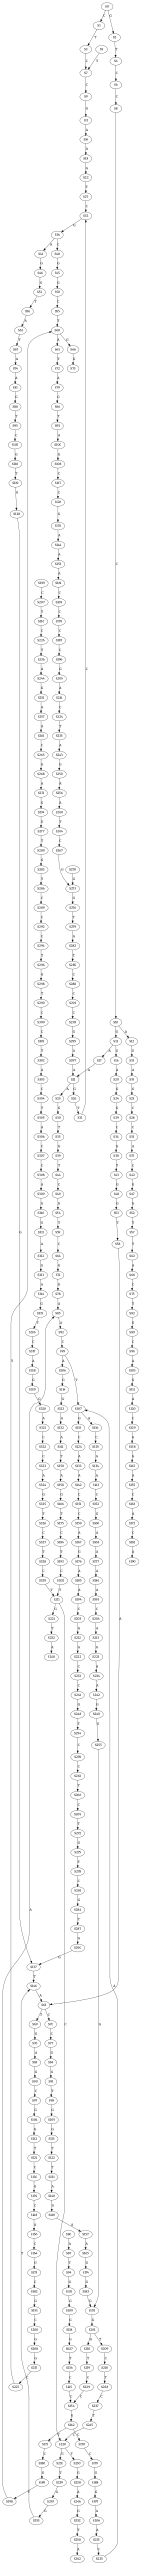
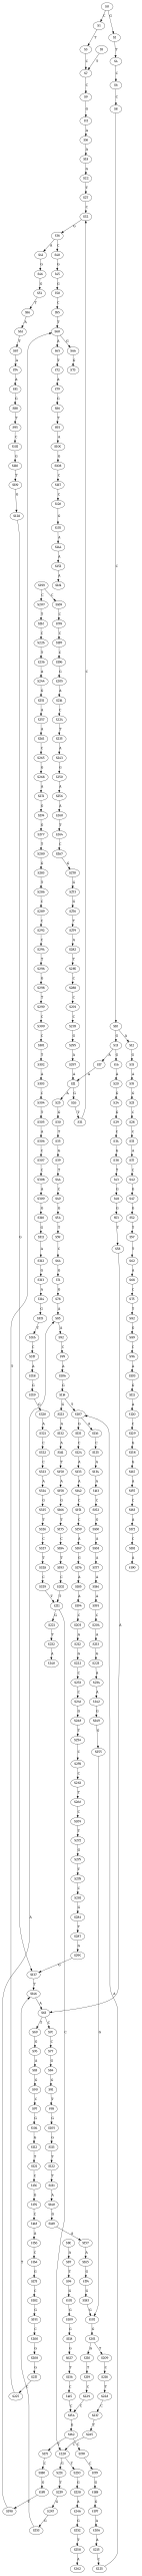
  strict digraph {
    fontname=Merriweather
    node [fontname=Merriweather]
    edge [fontname=Merriweather]
    S0
    S1
    S2
    S3
    S4
    S7
    S6
    S5
    S8
    S9
    S10
    S11
    S12
    S13
    S14
    S15
    S16
    S17
    S18
    S19
    S20
    S21
    S22
    S23
    S24
    S25
    S26
    S27
    S28
    S29
    S30
    S31
    S32
    S33
    S34
    S35
    S36
    S37
    S38
    S39
    S40
    S41
    S42
    S43
    S44
    S45
    S46
    S47
    S48
    S49
    S50
    S51
    S52
    S53
    S54
    S55
    S56
    S57
    S58
    S59
    S60
    S61
    S62
    S63
    S64
    S65
    S66
    S67
    S68
    S69
    S70
    S71
    S72
    S73
    S74
    S75
    S76
    S77
    S78
    S79
    S81
    S82
    S83
    S84
    S85
    S86
    S80
    S87
    S88
    S89
    S90
    S91
    S92
    S93
    S94
    S95
    S96
    S97
    S98
    S99
    S100
    S101
    S102
    S103
    S104
    S105
    S106
    S107
    S108
    S109
    S110
    S111
    S112
    S113
    S114
    S115
    S116
    S117
    S118
    S119
    S120
    S121
    S122
    S123
    S124
    S125
    S126
    n128 [label=S627]
    S128
    S129
    S130
    S131
    S132
    S133
    S134
    S135
    S136
    S137
    S138
    S139
    S140
    S141
    S142
    S143
    S144
    S145
    S146
    S147
    S148
    S149
    S150
    S151
    S152
    S153
    S154
    S155
    S156
    S157
    S158
    S159
    S160
    S161
    S162
    S163
    S164
    S165
    S166
    S167
    S168
    S169
    S170
    S171
    S172
    S173
    S174
    S175
    S176
    S177
    S178
    S179
    S180
    S181
    S182
    S183
    S184
    S185
    S186
    S187
    S188
    S189
    S190
    S191
    S192
    S193
    S194
    S195
    S196
    S197
    S198
    S200
    S201
    S202
    S203
    S204
    S205
    S206
    S199
    S207
    S208
    S209
    S210
    S211
    S212
    S213
    S214
    S215
    S216
    S217
    S218
    S219
    S220
    S221
    S222
    S223
    S224
    S225
    S226
    S227
    S228
    S229
    S230
    S231
    S232
    S233
    S234
    S235
    S236
    S237
    S238
    S239
    S240
    S241
    S242
    S243
    S244
    S245
    S246
    S247
    S248
    S249
    S250
    S251
    S252
    S253
    S254
    S255
    S256
    S257
    S258
    S259
    S260
    S261
    S262
    S263
    S264
    S265
    S266
    S267
    S268
    S269
    S270
    S271
    S272
    S273
    S274
    S275
    S276
    S277
    S278
    S279
    S280
    S281
    S282
    S283
    S284
    S285
    S286
    S287
    S288
    S289
    S290
    S291
    S292
    S293
    S294
    S295
    S296
    S297
    S298
    S299
    S300
    S301
    S302
    S303
    S304
    S305
    S306
    S307
    S308
    S309
    S310
    S311
    S312
    S313
    S314
    S315
    S316
    S317
    S318
    S319
    S320
    S321
    S322
    S323
    S324
    S325
    S326
    S327
    S328
    S329
    S0 -> S1 [label=C]
    S0 -> S2 [label=G]
    S1 -> S3 [label=T]
    S2 -> S4 [label=T]
    S3 -> S7 [label=C]
    S4 -> S6 [label=C]
    S7 -> S9 [label=C]
    S6 -> S8 [label=C]
    S5 -> S7 [label=T]
    S8 -> S10 [label=C]
    S9 -> S11 [label=G]
    S10 -> S12 [label=A]
    S10 -> S13 [label=G]
    S11 -> S14 [label=A]
    S12 -> S15 [label=G]
    S13 -> S16 [label=G]
    S13 -> S17 [label=A]
    S14 -> S18 [label=A]
    S15 -> S19 [label=A]
    S16 -> S20 [label=A]
    S17 -> S21 [label=A]
    S18 -> S22 [label=G]
    S19 -> S23 [label=G]
    S20 -> S24 [label=G]
    S21 -> S25 [label=A]
    S21 -> S26 [label=G]
    S22 -> S27 [label=T]
    S23 -> S28 [label=C]
    S24 -> S29 [label=G]
    S25 -> S30 [label=G]
    S26 -> S31 [label=T]
    S27 -> S32 [label=C]
    S28 -> S33 [label=C]
    S29 -> S34 [label=C]
    S30 -> S35 [label=T]
    S31 -> S32 [label=C]
    S32 -> S36 [label=G]
    S33 -> S37 [label=A]
    S34 -> S38 [label=G]
    S35 -> S39 [label=G]
    S36 -> S40 [label=C]
    S36 -> S41 [label=A]
    S37 -> S42 [label=C]
    S38 -> S43 [label=T]
    S39 -> S44 [label=T]
    S40 -> S45 [label=G]
    S41 -> S46 [label=G]
    S42 -> S47 [label=G]
    S43 -> S48 [label=G]
    S44 -> S49 [label=C]
    S45 -> S50 [label=G]
    S46 -> S51 [label=G]
    S47 -> S52 [label=G]
    S48 -> S53 [label=G]
    S49 -> S54 [label=G]
    S50 -> S55 [label=C]
    S51 -> S56 [label=T]
    S52 -> S57 [label=T]
    S53 -> S58 [label=T]
    S54 -> S59 [label=T]
    S55 -> S60 [label=T]
    S56 -> S61 [label=A]
    S57 -> S62 [label=T]
    S58 -> S63 [label=A]
    S59 -> S64 [label=C]
    S60 -> S65 [label=A]
    S60 -> S66 [label=G]
    S61 -> S67 [label=T]
    S62 -> S68 [label=A]
    S63 -> S69 [label=T]
    S63 -> S70 [label=C]
    S64 -> S71 [label=G]
    S65 -> S72 [label=T]
    S66 -> S73 [label=G]
    S67 -> S74 [label=A]
    S68 -> S75 [label=C]
    S69 -> S76 [label=G]
    S70 -> S77 [label=C]
    S71 -> S78 [label=G]
    S72 -> S79 [label=A]
    S74 -> S81 [label=A]
    S75 -> S82 [label=T]
    S76 -> S83 [label=A]
    S77 -> S84 [label=G]
    S78 -> S85 [label=A]
    S79 -> S86 [label=G]
    S81 -> S88 [label=G]
    S82 -> S89 [label=G]
    S83 -> S90 [label=G]
    S84 -> S91 [label=G]
    S85 -> S92 [label=A]
    S86 -> S93 [label=T]
    S80 -> S87 [label=A]
    S87 -> S94 [label=T]
    S88 -> S95 [label=T]
    S89 -> S96 [label=C]
    S90 -> S97 [label=C]
    S91 -> S98 [label=T]
    S92 -> S99 [label=C]
    S93 -> S100 [label=A]
    S94 -> S101 [label=G]
    S95 -> S102 [label=C]
    S96 -> S103 [label=A]
    S97 -> S104 [label=G]
    S98 -> S105 [label=G]
    S99 -> S106 [label=A]
-   S99 -> S107 [label=T]
+   S114 -> S107 [label=T]
    S100 -> S108 [label=G]
    S101 -> S109 [label=G]
    S102 -> S110 [label=G]
    S103 -> S111 [label=G]
    S104 -> S112 [label=G]
    S105 -> S113 [label=G]
    S106 -> S114 [label=G]
    S107 -> S115 [label=G]
    S107 -> S116 [label=A]
    S108 -> S117 [label=C]
    S109 -> S118 [label=G]
    S110 -> S119 [label=T]
    S111 -> S120 [label=A]
    S112 -> S121 [label=T]
    S113 -> S122 [label=T]
    S114 -> S123 [label=G]
    S115 -> S124 [label=C]
    S116 -> S125 [label=C]
    S117 -> S126 [label=C]
    S118 -> n128 [label=G]
    S119 -> S128 [label=G]
    S120 -> S129 [label=C]
    S121 -> S130 [label=C]
    S122 -> S131 [label=T]
    S123 -> S132 [label=A]
    S124 -> S133 [label=A]
    S125 -> S134 [label=A]
    S126 -> S135 [label=G]
    n128 -> S136 [label=T]
    S128 -> S137 [label=G]
    S129 -> S138 [label=G]
    S130 -> S139 [label=G]
    S131 -> S140 [label=A]
    S132 -> S141 [label=A]
    S133 -> S142 [label=A]
    S134 -> S143 [label=A]
    S135 -> S144 [label=A]
    S136 -> S145 [label=C]
    S137 -> S146 [label=T]
    S138 -> S147 [label=G]
    S139 -> S148 [label=C]
    S140 -> S149 [label=G]
    S141 -> S150 [label=T]
    S142 -> S151 [label=C]
    S143 -> S152 [label=C]
    S144 -> S153 [label=A]
    S145 -> S154 [label=C]
    S146 -> S63 [label=A]
    S147 -> S155 [label=A]
    S148 -> S156 [label=A]
    S149 -> S157 [label=A]
    S150 -> S158 [label=A]
    S151 -> S159 [label=C]
    S152 -> S160 [label=G]
    S153 -> S161 [label=A]
    S154 -> S162 [label=G]
    S155 -> S163 [label=C]
    S156 -> S164 [label=C]
    S157 -> S165 [label=A]
    S158 -> S166 [label=G]
    S159 -> S167 [label=A]
    S160 -> S168 [label=A]
-   S161 -> S169 [label=C]
+   S199 -> S169 [label=C]
    S162 -> S170 [label=C]
    S162 -> S171 [label=T]
    S163 -> S172 [label=A]
    S164 -> S173 [label=G]
    S165 -> S174 [label=G]
    S166 -> S175 [label=T]
    S167 -> S176 [label=G]
    S168 -> S177 [label=A]
    S169 -> S178 [label=C]
    S170 -> S179 [label=C]
    S171 -> S180 [label=C]
    S172 -> S181 [label=C]
    S173 -> S182 [label=C]
    S174 -> S183 [label=G]
    S175 -> S184 [label=C]
    S176 -> S185 [label=A]
    S177 -> S186 [label=A]
    S178 -> S187 [label=C]
    S179 -> S188 [label=G]
    S180 -> S189 [label=G]
    S181 -> S190 [label=A]
    S182 -> S191 [label=G]
    S183 -> S192 [label=G]
    S184 -> S193 [label=T]
    S185 -> S194 [label=A]
    S186 -> S195 [label=A]
    S187 -> S196 [label=C]
    S188 -> S197 [label=G]
    S189 -> S198 [label=T]
    S191 -> S200 [label=C]
    S192 -> S201 [label=G]
    S193 -> S202 [label=C]
    S194 -> S203 [label=C]
    S195 -> S204 [label=C]
    S196 -> S205 [label=G]
    S197 -> S206 [label=A]
    S198 -> S85 [label=A]
    S200 -> S208 [label=G]
    S201 -> S209 [label=T]
    S201 -> S210 [label=G]
    S202 -> S211 [label=T]
    S203 -> S212 [label=A]
    S204 -> S213 [label=A]
    S205 -> S214 [label=A]
    S206 -> S215 [label=A]
    S199 -> S207 [label=C]
    S207 -> S216 [label=T]
    S208 -> S217 [label=G]
    S209 -> S218 [label=C]
    S210 -> S219 [label=T]
    S211 -> S220 [label=C]
    S211 -> S221 [label=G]
    S212 -> S222 [label=G]
    S213 -> S223 [label=G]
    S214 -> S224 [label=C]
    S215 -> S225 [label=C]
    S216 -> S226 [label=C]
    S217 -> S227 [label=C]
    S218 -> S228 [label=T]
    S219 -> S229 [label=C]
    S220 -> S230 [label=T]
    S220 -> S231 [label=G]
    S221 -> S232 [label=T]
    S222 -> S233 [label=C]
    S223 -> S234 [label=A]
    S224 -> S235 [label=T]
    S225 -> S107 [label=A]
    S226 -> S236 [label=T]
    S227 -> S60 [label=T]
    S228 -> S237 [label=C]
    S229 -> S154 [label=C]
    S230 -> S238 [label=G]
    S231 -> S239 [label=T]
    S232 -> S240 [label=A]
    S233 -> S241 [label=C]
    S234 -> S242 [label=A]
    S235 -> S243 [label=A]
    S236 -> S244 [label=A]
    S237 -> S245 [label=T]
    S238 -> S246 [label=A]
    S239 -> S247 [label=G]
    S241 -> S248 [label=G]
    S242 -> S249 [label=G]
    S243 -> S250 [label=G]
    S244 -> S251 [label=G]
    S245 -> S220 [label=C]
    S246 -> S252 [label=G]
    S247 -> S253 [label=G]
    S248 -> S254 [label=T]
    S249 -> S255 [label=G]
    S250 -> S256 [label=A]
    S251 -> S257 [label=A]
    S252 -> S258 [label=T]
    S253 -> S146 [label=T]
    S254 -> S259 [label=C]
    S255 -> S192 [label=G]
    S256 -> S260 [label=A]
    S257 -> S261 [label=A]
    S258 -> S262 [label=A]
    S259 -> S263 [label=C]
    S260 -> S264 [label=T]
    S261 -> S265 [label=C]
    S263 -> S266 [label=T]
    S264 -> S267 [label=C]
    S265 -> S268 [label=G]
    S266 -> S269 [label=C]
-   S267 -> S273 [label=G]
+   S267 -> S270 [label=G]
    S268 -> S271 [label=A]
    S269 -> S272 [label=T]
    S270 -> S273 [label=G]
    S271 -> S274 [label=G]
    S272 -> S275 [label=G]
    S273 -> S276 [label=G]
    S274 -> S277 [label=G]
    S275 -> S278 [label=T]
    S276 -> S279 [label=T]
    S277 -> S280 [label=T]
    S278 -> S281 [label=C]
    S279 -> S282 [label=A]
    S280 -> S283 [label=G]
    S281 -> S284 [label=G]
    S282 -> S285 [label=T]
    S283 -> S286 [label=T]
    S284 -> S287 [label=T]
    S285 -> S288 [label=C]
    S286 -> S289 [label=C]
    S287 -> S290 [label=G]
    S288 -> S291 [label=C]
    S289 -> S292 [label=C]
    S290 -> S137 [label=G]
    S291 -> S293 [label=C]
    S292 -> S294 [label=C]
    S293 -> S295 [label=G]
    S294 -> S296 [label=T]
    S295 -> S297 [label=A]
    S296 -> S298 [label=G]
    S297 -> S21 [label=A]
    S298 -> S299 [label=T]
    S299 -> S300 [label=C]
    S300 -> S301 [label=C]
    S301 -> S302 [label=T]
    S302 -> S303 [label=A]
    S303 -> S304 [label=C]
    S304 -> S305 [label=T]
    S305 -> S306 [label=A]
    S306 -> S307 [label=C]
    S307 -> S308 [label=C]
    S308 -> S309 [label=A]
    S309 -> S310 [label=G]
    S310 -> S311 [label=G]
    S311 -> S312 [label=A]
    S312 -> S313 [label=G]
    S313 -> S314 [label=A]
    S314 -> S315 [label=G]
    S315 -> S316 [label=T]
    S316 -> S317 [label=C]
    S317 -> S318 [label=A]
    S318 -> S319 [label=G]
    S319 -> S320 [label=G]
    S320 -> S321 [label=A]
    S321 -> S322 [label=C]
    S322 -> S323 [label=C]
    S323 -> S324 [label=A]
    S324 -> S325 [label=G]
    S325 -> S326 [label=T]
    S326 -> S327 [label=C]
    S327 -> S328 [label=T]
    S328 -> S329 [label=C]
    S329 -> S211 [label=T]
  }
